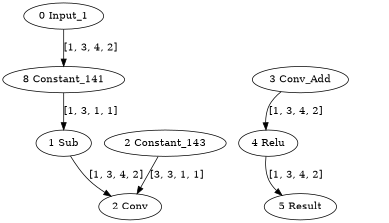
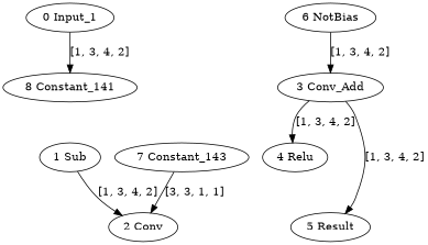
  strict digraph {
    node [type=Constant]
    edge [style=solid]
    "0 Input_1" [type=Parameter]
    "8 Constant_141"
    "1 Sub" [type=Subtract]
    "2 Conv" [type=Convolution]
    "3 Conv_Add" [type=Add]
    "4 Relu" [type=Relu]
    "5 Result" [type=Result]
-   "7 Constant_143" [label="2 Constant_143"]
+   "6 NotBias"
+   "7 Constant_143"
    "0 Input_1" -> "8 Constant_141" [label="[1, 3, 4, 2]"]
-   "8 Constant_141" -> "1 Sub" [label="[1, 3, 1, 1]"]
    "1 Sub" -> "2 Conv" [label="[1, 3, 4, 2]"]
    "3 Conv_Add" -> "4 Relu" [label="[1, 3, 4, 2]"]
-   "4 Relu" -> "5 Result" [label="[1, 3, 4, 2]"]
+   "3 Conv_Add" -> "5 Result" [label="[1, 3, 4, 2]"]
+   "6 NotBias" -> "3 Conv_Add" [label="[1, 3, 4, 2]"]
    "7 Constant_143" -> "2 Conv" [label="[3, 3, 1, 1]"]
  }
